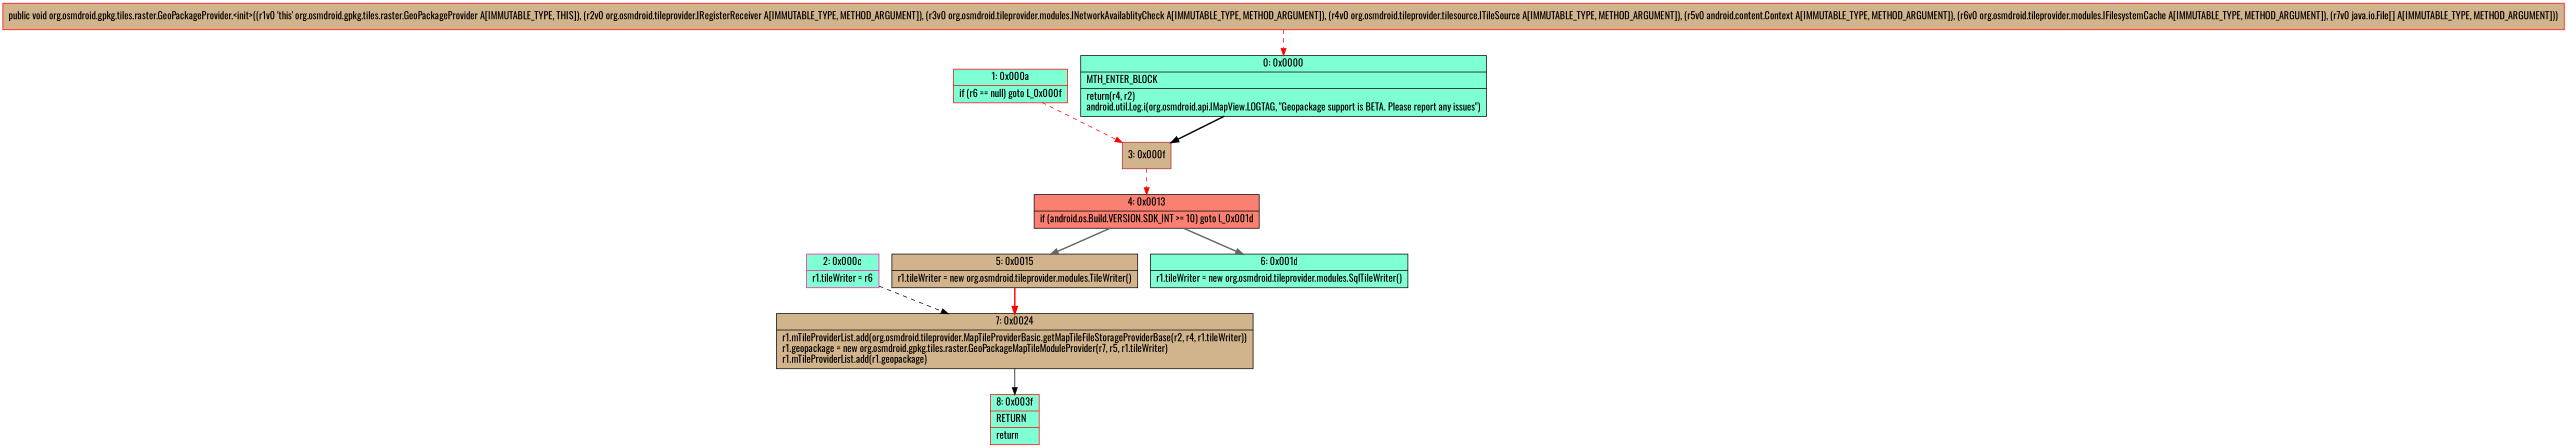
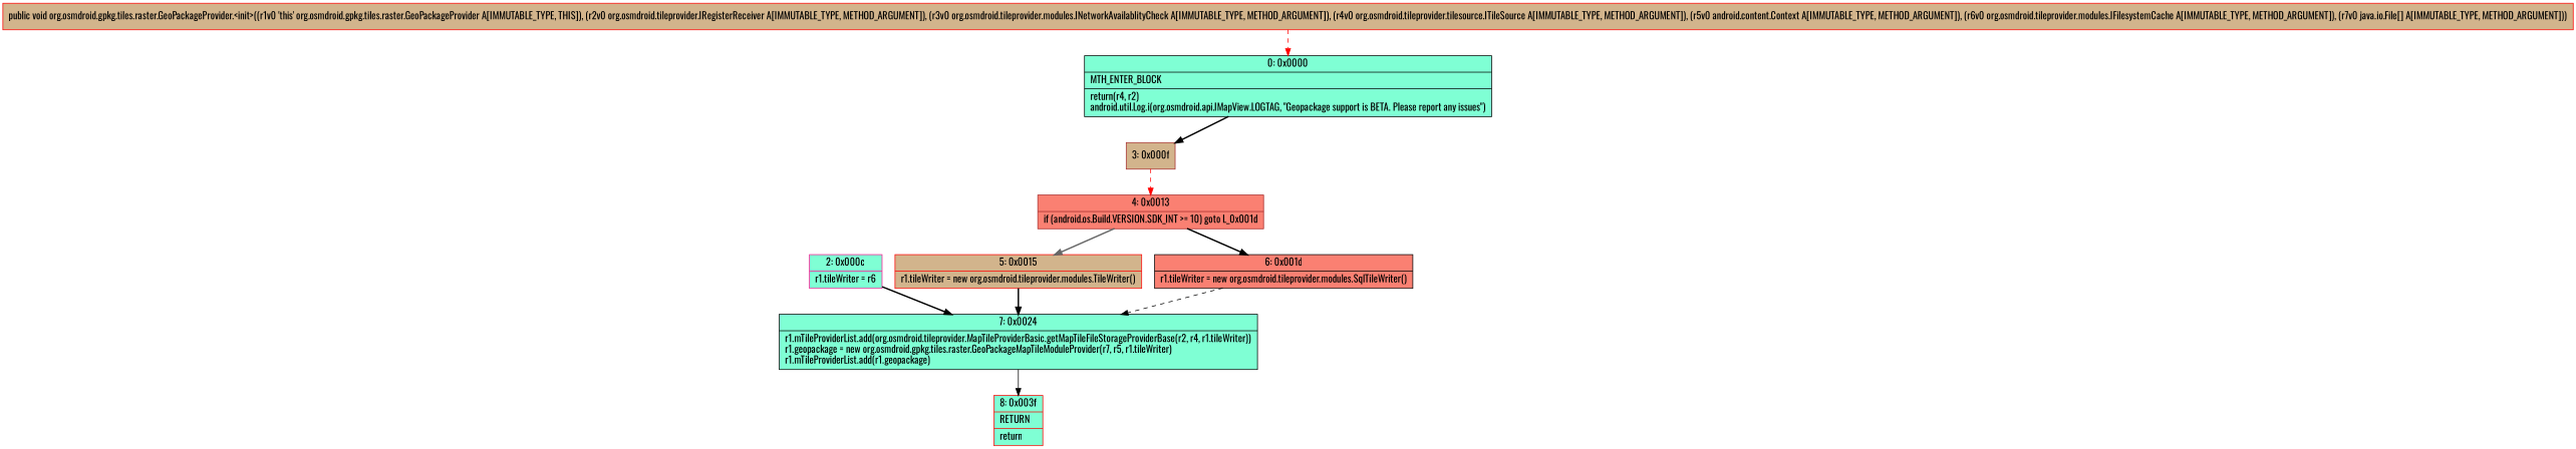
  digraph {
    fontname=Oswald
    node [color=black fillcolor=aquamarine fontname=Oswald shape=record style=filled]
    edge [color=black fontname=Oswald style=bold]
    n1 [label="{0\:\ 0x0000|MTH_ENTER_BLOCK\l|return(r4, r2)\landroid.util.Log.i(org.osmdroid.api.IMapView.LOGTAG, \"Geopackage support is BETA. Please report any issues\")\l}"]
    n2 [color=brown fillcolor=tan label="{3\:\ 0x000f}"]
-   n3 [color=red label="{1\:\ 0x000a|if (r6 == null) goto L_0x000f\l}"]
    n4 [color=deeppink label="{2\:\ 0x000c|r1.tileWriter = r6\l}"]
-   n5 [fillcolor=tan label="{7\:\ 0x0024|r1.mTileProviderList.add(org.osmdroid.tileprovider.MapTileProviderBasic.getMapTileFileStorageProviderBase(r2, r4, r1.tileWriter))\lr1.geopackage = new org.osmdroid.gpkg.tiles.raster.GeoPackageMapTileModuleProvider(r7, r5, r1.tileWriter)\lr1.mTileProviderList.add(r1.geopackage)\l}"]
-   n6 [fillcolor=salmon label="{4\:\ 0x0013|if (android.os.Build.VERSION.SDK_INT \>= 10) goto L_0x001d\l}"]
+   n5 [label="{7\:\ 0x0024|r1.mTileProviderList.add(org.osmdroid.tileprovider.MapTileProviderBasic.getMapTileFileStorageProviderBase(r2, r4, r1.tileWriter))\lr1.geopackage = new org.osmdroid.gpkg.tiles.raster.GeoPackageMapTileModuleProvider(r7, r5, r1.tileWriter)\lr1.mTileProviderList.add(r1.geopackage)\l}"]
+   n6 [color=brown fillcolor=salmon label="{4\:\ 0x0013|if (android.os.Build.VERSION.SDK_INT \>= 10) goto L_0x001d\l}"]
    n7 [color=red label="{8\:\ 0x003f|RETURN\l|return\l}"]
-   n8 [fillcolor=tan label="{5\:\ 0x0015|r1.tileWriter = new org.osmdroid.tileprovider.modules.TileWriter()\l}"]
-   n9 [label="{6\:\ 0x001d|r1.tileWriter = new org.osmdroid.tileprovider.modules.SqlTileWriter()\l}"]
+   n8 [color=red fillcolor=tan label="{5\:\ 0x0015|r1.tileWriter = new org.osmdroid.tileprovider.modules.TileWriter()\l}"]
+   n9 [fillcolor=salmon label="{6\:\ 0x001d|r1.tileWriter = new org.osmdroid.tileprovider.modules.SqlTileWriter()\l}"]
    n10 [color=red fillcolor=tan label="{public void org.osmdroid.gpkg.tiles.raster.GeoPackageProvider.\<init\>((r1v0 'this' org.osmdroid.gpkg.tiles.raster.GeoPackageProvider A[IMMUTABLE_TYPE, THIS]), (r2v0 org.osmdroid.tileprovider.IRegisterReceiver A[IMMUTABLE_TYPE, METHOD_ARGUMENT]), (r3v0 org.osmdroid.tileprovider.modules.INetworkAvailablityCheck A[IMMUTABLE_TYPE, METHOD_ARGUMENT]), (r4v0 org.osmdroid.tileprovider.tilesource.ITileSource A[IMMUTABLE_TYPE, METHOD_ARGUMENT]), (r5v0 android.content.Context A[IMMUTABLE_TYPE, METHOD_ARGUMENT]), (r6v0 org.osmdroid.tileprovider.modules.IFilesystemCache A[IMMUTABLE_TYPE, METHOD_ARGUMENT]), (r7v0 java.io.File[] A[IMMUTABLE_TYPE, METHOD_ARGUMENT])) }"]
    n1 -> n2
    n2 -> n6 [color=red style=dashed]
-   n3 -> n2 [color=red style=dashed]
-   n4 -> n5 [style=dashed]
+   n4 -> n5
    n5 -> n7 [style=solid]
    n6 -> n8 [color=gray40]
-   n6 -> n9 [color=gray40]
-   n8 -> n5 [color=red]
+   n6 -> n9
+   n8 -> n5
+   n9 -> n5 [style=dashed]
    n10 -> n1 [color=red style=dashed]
  }
